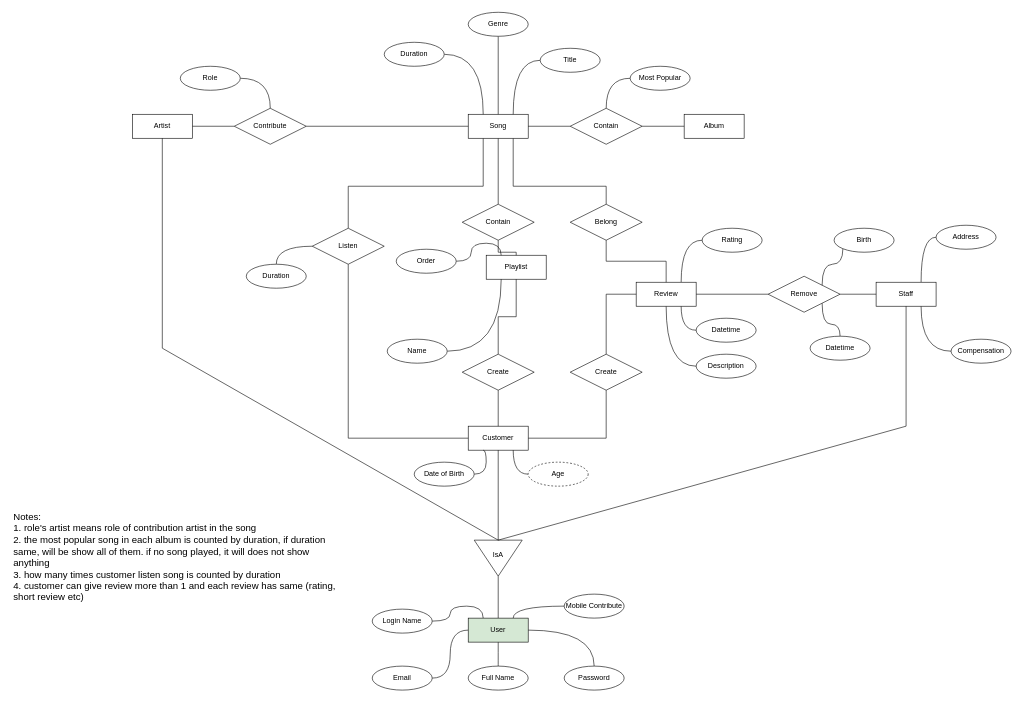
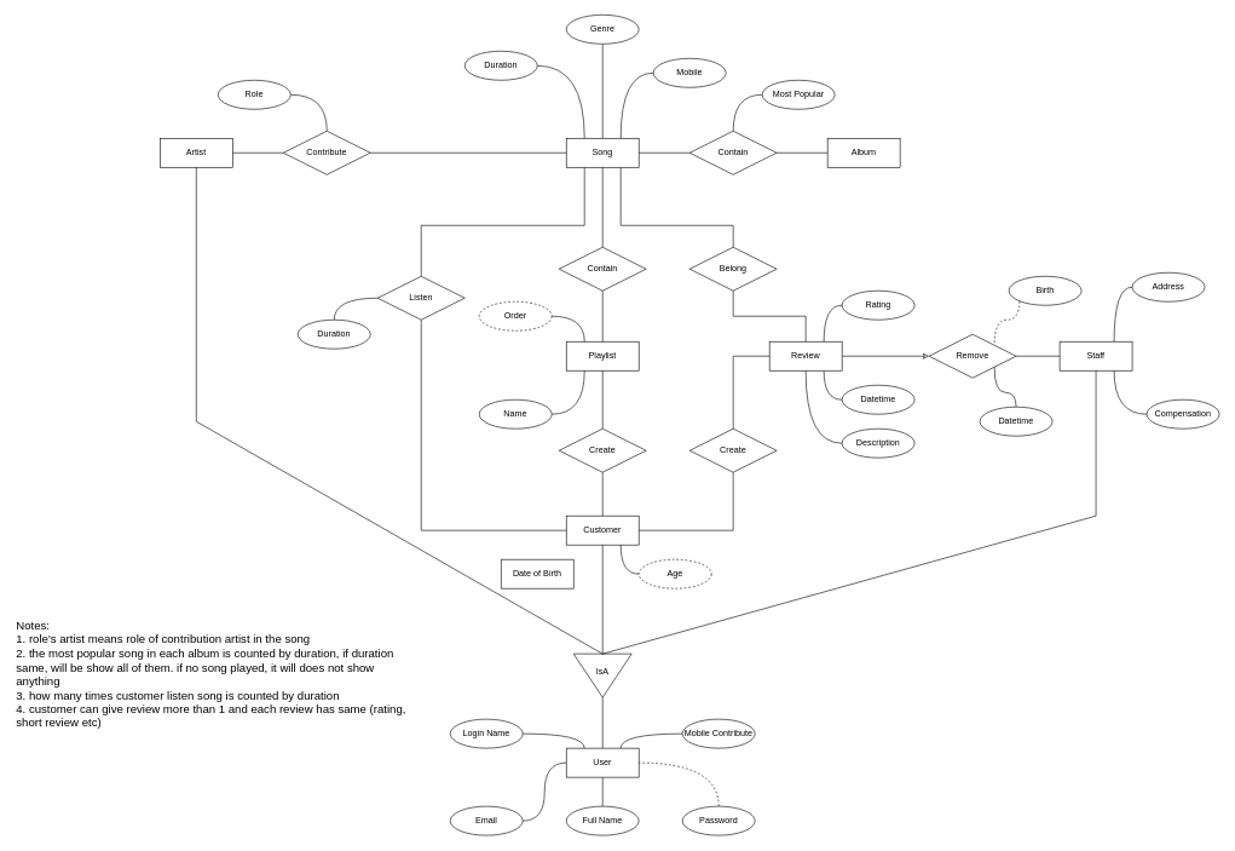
  <mxCell id="0" />
  <mxCell id="1" parent="0" />
  <mxCell id="2" style="edgeStyle=orthogonalEdgeStyle;rounded=0;orthogonalLoop=1;jettySize=auto;html=1;exitX=0.25;exitY=1;exitDx=0;exitDy=0;endArrow=none;endFill=0;" edge="1" parent="1" source="5" target="27"><mxGeometry relative="1" as="geometry"><Array as="points"><mxPoint x="805" y="310" /><mxPoint x="580" y="310" /></Array></mxGeometry></mxCell>
  <mxCell id="3" style="edgeStyle=orthogonalEdgeStyle;rounded=0;orthogonalLoop=1;jettySize=auto;html=1;exitX=0.5;exitY=1;exitDx=0;exitDy=0;endArrow=none;endFill=0;" edge="1" parent="1" source="5" target="44"><mxGeometry relative="1" as="geometry" /></mxCell>
  <mxCell id="4" style="edgeStyle=orthogonalEdgeStyle;rounded=0;orthogonalLoop=1;jettySize=auto;html=1;exitX=0.75;exitY=1;exitDx=0;exitDy=0;entryX=0.5;entryY=0;entryDx=0;entryDy=0;endArrow=none;endFill=0;" edge="1" parent="1" source="5" target="54"><mxGeometry relative="1" as="geometry"><Array as="points"><mxPoint x="855" y="310" /><mxPoint x="1010" y="310" /></Array></mxGeometry></mxCell>
  <mxCell id="5" value="Song" style="whiteSpace=wrap;html=1;align=center;" vertex="1" parent="1"><mxGeometry x="780" y="190" width="100" height="40" as="geometry" /></mxCell>
  <mxCell id="6" value="Album" style="whiteSpace=wrap;html=1;align=center;" vertex="1" parent="1"><mxGeometry x="1140" y="190" width="100" height="40" as="geometry" /></mxCell>
  <mxCell id="7" style="edgeStyle=orthogonalEdgeStyle;rounded=0;orthogonalLoop=1;jettySize=auto;html=1;exitX=1;exitY=0.5;exitDx=0;exitDy=0;endArrow=none;endFill=0;" edge="1" parent="1" source="8" target="56"><mxGeometry relative="1" as="geometry" /></mxCell>
  <mxCell id="8" value="Customer" style="whiteSpace=wrap;html=1;align=center;" vertex="1" parent="1"><mxGeometry x="780" y="710" width="100" height="40" as="geometry" /></mxCell>
  <mxCell id="9" style="edgeStyle=orthogonalEdgeStyle;rounded=0;orthogonalLoop=1;jettySize=auto;html=1;exitX=1;exitY=0.5;exitDx=0;exitDy=0;entryX=0;entryY=0.5;entryDx=0;entryDy=0;endArrow=none;endFill=0;" edge="1" parent="1" source="10" target="18"><mxGeometry relative="1" as="geometry" /></mxCell>
  <mxCell id="10" value="Artist" style="whiteSpace=wrap;html=1;align=center;" vertex="1" parent="1"><mxGeometry x="220" y="190" width="100" height="40" as="geometry" /></mxCell>
  <mxCell id="11" style="edgeStyle=orthogonalEdgeStyle;rounded=0;orthogonalLoop=1;jettySize=auto;html=1;exitX=0.5;exitY=1;exitDx=0;exitDy=0;endArrow=none;endFill=0;" edge="1" parent="1" source="12" target="5"><mxGeometry relative="1" as="geometry" /></mxCell>
  <mxCell id="12" value="Genre" style="ellipse;whiteSpace=wrap;html=1;align=center;" vertex="1" parent="1"><mxGeometry x="780" y="20" width="100" height="40" as="geometry" /></mxCell>
  <mxCell id="13" style="edgeStyle=orthogonalEdgeStyle;rounded=0;orthogonalLoop=1;jettySize=auto;html=1;exitX=1;exitY=0.5;exitDx=0;exitDy=0;entryX=0.25;entryY=0;entryDx=0;entryDy=0;endArrow=none;endFill=0;curved=1;" edge="1" parent="1" source="14" target="5"><mxGeometry relative="1" as="geometry" /></mxCell>
  <mxCell id="14" value="Duration" style="ellipse;whiteSpace=wrap;html=1;align=center;" vertex="1" parent="1"><mxGeometry x="640" y="70" width="100" height="40" as="geometry" /></mxCell>
  <mxCell id="15" style="edgeStyle=orthogonalEdgeStyle;rounded=0;orthogonalLoop=1;jettySize=auto;html=1;exitX=0;exitY=0.5;exitDx=0;exitDy=0;entryX=0.75;entryY=0;entryDx=0;entryDy=0;curved=1;endArrow=none;endFill=0;" edge="1" parent="1" source="16" target="5"><mxGeometry relative="1" as="geometry" /></mxCell>
- <mxCell id="16" value="Title" style="ellipse;whiteSpace=wrap;html=1;align=center;" vertex="1" parent="1"><mxGeometry x="900" y="80" width="100" height="40" as="geometry" /></mxCell>
+ <mxCell id="16" value="Mobile" style="ellipse;whiteSpace=wrap;html=1;align=center;" vertex="1" parent="1"><mxGeometry x="900" y="80" width="100" height="40" as="geometry" /></mxCell>
  <mxCell id="17" style="edgeStyle=orthogonalEdgeStyle;rounded=0;orthogonalLoop=1;jettySize=auto;html=1;exitX=1;exitY=0.5;exitDx=0;exitDy=0;entryX=0;entryY=0.5;entryDx=0;entryDy=0;endArrow=none;endFill=0;" edge="1" parent="1" source="18" target="5"><mxGeometry relative="1" as="geometry" /></mxCell>
  <mxCell id="18" value="Contribute" style="shape=rhombus;perimeter=rhombusPerimeter;whiteSpace=wrap;html=1;align=center;" vertex="1" parent="1"><mxGeometry x="390" y="180" width="120" height="60" as="geometry" /></mxCell>
  <mxCell id="19" style="edgeStyle=orthogonalEdgeStyle;rounded=0;orthogonalLoop=1;jettySize=auto;html=1;exitX=1;exitY=0.5;exitDx=0;exitDy=0;entryX=0.5;entryY=0;entryDx=0;entryDy=0;curved=1;endArrow=none;endFill=0;" edge="1" parent="1" source="20" target="18"><mxGeometry relative="1" as="geometry" /></mxCell>
  <mxCell id="20" value="Role" style="ellipse;whiteSpace=wrap;html=1;align=center;" vertex="1" parent="1"><mxGeometry x="300" y="110" width="100" height="40" as="geometry" /></mxCell>
  <mxCell id="21" style="edgeStyle=orthogonalEdgeStyle;rounded=0;orthogonalLoop=1;jettySize=auto;html=1;exitX=0;exitY=0.5;exitDx=0;exitDy=0;endArrow=none;endFill=0;" edge="1" parent="1" source="24" target="5"><mxGeometry relative="1" as="geometry" /></mxCell>
  <mxCell id="22" style="edgeStyle=orthogonalEdgeStyle;rounded=0;orthogonalLoop=1;jettySize=auto;html=1;exitX=1;exitY=0.5;exitDx=0;exitDy=0;endArrow=none;endFill=0;" edge="1" parent="1" source="24" target="6"><mxGeometry relative="1" as="geometry" /></mxCell>
  <mxCell id="23" style="edgeStyle=orthogonalEdgeStyle;rounded=0;orthogonalLoop=1;jettySize=auto;html=1;exitX=0.5;exitY=0;exitDx=0;exitDy=0;entryX=0;entryY=0.5;entryDx=0;entryDy=0;curved=1;endArrow=none;endFill=0;" edge="1" parent="1" source="24" target="25"><mxGeometry relative="1" as="geometry" /></mxCell>
  <mxCell id="24" value="Contain" style="shape=rhombus;perimeter=rhombusPerimeter;whiteSpace=wrap;html=1;align=center;" vertex="1" parent="1"><mxGeometry x="950" y="180" width="120" height="60" as="geometry" /></mxCell>
  <mxCell id="25" value="Most Popular" style="ellipse;whiteSpace=wrap;html=1;align=center;" vertex="1" parent="1"><mxGeometry x="1050" y="110" width="100" height="40" as="geometry" /></mxCell>
  <mxCell id="26" style="edgeStyle=orthogonalEdgeStyle;rounded=0;orthogonalLoop=1;jettySize=auto;html=1;exitX=0.5;exitY=1;exitDx=0;exitDy=0;endArrow=none;endFill=0;entryX=0;entryY=0.5;entryDx=0;entryDy=0;" edge="1" parent="1" source="27" target="8"><mxGeometry relative="1" as="geometry" /></mxCell>
  <mxCell id="27" value="Listen" style="shape=rhombus;perimeter=rhombusPerimeter;whiteSpace=wrap;html=1;align=center;" vertex="1" parent="1"><mxGeometry x="520" y="380" width="120" height="60" as="geometry" /></mxCell>
  <mxCell id="28" style="edgeStyle=orthogonalEdgeStyle;rounded=0;orthogonalLoop=1;jettySize=auto;html=1;exitX=0.5;exitY=0;exitDx=0;exitDy=0;entryX=0;entryY=0.5;entryDx=0;entryDy=0;curved=1;endArrow=none;endFill=0;" edge="1" parent="1" source="29" target="27"><mxGeometry relative="1" as="geometry" /></mxCell>
  <mxCell id="29" value="Duration" style="ellipse;whiteSpace=wrap;html=1;align=center;" vertex="1" parent="1"><mxGeometry x="410" y="440" width="100" height="40" as="geometry" /></mxCell>
- <mxCell id="30" value="Rating" style="ellipse;whiteSpace=wrap;html=1;align=center;" vertex="1" parent="1"><mxGeometry x="1170" y="380" width="100" height="40" as="geometry" /></mxCell>
+ <mxCell id="30" value="Rating" style="ellipse;whiteSpace=wrap;html=1;align=center;" vertex="1" parent="1"><mxGeometry x="1160" y="400" width="100" height="40" as="geometry" /></mxCell>
  <mxCell id="31" value="Description" style="ellipse;whiteSpace=wrap;html=1;align=center;" vertex="1" parent="1"><mxGeometry x="1160" y="590" width="100" height="40" as="geometry" /></mxCell>
  <mxCell id="32" value="Datetime" style="ellipse;whiteSpace=wrap;html=1;align=center;" vertex="1" parent="1"><mxGeometry x="1160" y="530" width="100" height="40" as="geometry" /></mxCell>
  <mxCell id="33" style="edgeStyle=orthogonalEdgeStyle;rounded=0;orthogonalLoop=1;jettySize=auto;html=1;exitX=0.75;exitY=0;exitDx=0;exitDy=0;entryX=0;entryY=0.5;entryDx=0;entryDy=0;curved=1;endArrow=none;endFill=0;" edge="1" parent="1" source="35" target="83"><mxGeometry relative="1" as="geometry" /></mxCell>
  <mxCell id="34" style="edgeStyle=orthogonalEdgeStyle;rounded=0;orthogonalLoop=1;jettySize=auto;html=1;exitX=0.75;exitY=1;exitDx=0;exitDy=0;entryX=0;entryY=0.5;entryDx=0;entryDy=0;curved=1;endArrow=none;endFill=0;" edge="1" parent="1" source="35" target="84"><mxGeometry relative="1" as="geometry" /></mxCell>
  <mxCell id="35" value="Staff" style="whiteSpace=wrap;html=1;align=center;" vertex="1" parent="1"><mxGeometry x="1460" y="470" width="100" height="40" as="geometry" /></mxCell>
  <mxCell id="36" style="edgeStyle=orthogonalEdgeStyle;rounded=0;orthogonalLoop=1;jettySize=auto;html=1;exitX=1;exitY=0.5;exitDx=0;exitDy=0;endArrow=none;endFill=0;" edge="1" parent="1" source="38" target="35"><mxGeometry relative="1" as="geometry" /></mxCell>
  <mxCell id="37" style="edgeStyle=orthogonalEdgeStyle;rounded=0;orthogonalLoop=1;jettySize=auto;html=1;exitX=1;exitY=1;exitDx=0;exitDy=0;curved=1;endArrow=none;endFill=0;" edge="1" parent="1" source="38" target="39"><mxGeometry relative="1" as="geometry" /></mxCell>
  <mxCell id="38" value="Remove" style="shape=rhombus;perimeter=rhombusPerimeter;whiteSpace=wrap;html=1;align=center;" vertex="1" parent="1"><mxGeometry x="1280" y="460" width="120" height="60" as="geometry" /></mxCell>
  <mxCell id="39" value="Datetime" style="ellipse;whiteSpace=wrap;html=1;align=center;" vertex="1" parent="1"><mxGeometry x="1350" y="560" width="100" height="40" as="geometry" /></mxCell>
- <mxCell id="40" style="edgeStyle=orthogonalEdgeStyle;rounded=0;orthogonalLoop=1;jettySize=auto;html=1;exitX=0;exitY=1;exitDx=0;exitDy=0;entryX=1;entryY=0;entryDx=0;entryDy=0;curved=1;endArrow=none;endFill=0;" edge="1" parent="1" source="41" target="38"><mxGeometry relative="1" as="geometry" /></mxCell>
+ <mxCell id="40" style="edgeStyle=orthogonalEdgeStyle;rounded=0;orthogonalLoop=1;jettySize=auto;html=1;exitX=0;exitY=1;exitDx=0;exitDy=0;entryX=1;entryY=0;entryDx=0;entryDy=0;curved=1;endArrow=none;endFill=0;dashed=1;" edge="1" parent="1" source="41" target="38"><mxGeometry relative="1" as="geometry" /></mxCell>
  <mxCell id="41" value="Birth" style="ellipse;whiteSpace=wrap;html=1;align=center;" vertex="1" parent="1"><mxGeometry x="1390" y="380" width="100" height="40" as="geometry" /></mxCell>
- <mxCell id="42" value="Playlist" style="whiteSpace=wrap;html=1;align=center;" vertex="1" parent="1"><mxGeometry x="810" y="425" width="100" height="40" as="geometry" /></mxCell>
+ <mxCell id="42" value="Playlist" style="whiteSpace=wrap;html=1;align=center;" vertex="1" parent="1"><mxGeometry x="780" y="470" width="100" height="40" as="geometry" /></mxCell>
  <mxCell id="43" style="edgeStyle=orthogonalEdgeStyle;rounded=0;orthogonalLoop=1;jettySize=auto;html=1;exitX=0.5;exitY=1;exitDx=0;exitDy=0;endArrow=none;endFill=0;" edge="1" parent="1" source="44" target="42"><mxGeometry relative="1" as="geometry" /></mxCell>
  <mxCell id="44" value="Contain" style="shape=rhombus;perimeter=rhombusPerimeter;whiteSpace=wrap;html=1;align=center;" vertex="1" parent="1"><mxGeometry x="770" y="340" width="120" height="60" as="geometry" /></mxCell>
  <mxCell id="45" style="edgeStyle=orthogonalEdgeStyle;rounded=0;orthogonalLoop=1;jettySize=auto;html=1;exitX=0.5;exitY=1;exitDx=0;exitDy=0;endArrow=none;endFill=0;" edge="1" parent="1" source="47" target="8"><mxGeometry relative="1" as="geometry" /></mxCell>
  <mxCell id="46" style="edgeStyle=orthogonalEdgeStyle;rounded=0;orthogonalLoop=1;jettySize=auto;html=1;exitX=0.5;exitY=0;exitDx=0;exitDy=0;entryX=0.5;entryY=1;entryDx=0;entryDy=0;endArrow=none;endFill=0;" edge="1" parent="1" source="47" target="42"><mxGeometry relative="1" as="geometry" /></mxCell>
  <mxCell id="47" value="Create" style="shape=rhombus;perimeter=rhombusPerimeter;whiteSpace=wrap;html=1;align=center;" vertex="1" parent="1"><mxGeometry x="770" y="590" width="120" height="60" as="geometry" /></mxCell>
- <mxCell id="48" style="edgeStyle=orthogonalEdgeStyle;rounded=0;orthogonalLoop=1;jettySize=auto;html=1;exitX=1;exitY=0.5;exitDx=0;exitDy=0;endArrow=none;endFill=0;" edge="1" parent="1" source="52" target="38"><mxGeometry relative="1" as="geometry" /></mxCell>
+ <mxCell id="48" style="edgeStyle=orthogonalEdgeStyle;rounded=0;orthogonalLoop=1;jettySize=auto;html=1;exitX=1;exitY=0.5;exitDx=0;exitDy=0;endArrow=classic;endFill=0;" edge="1" parent="1" source="52" target="38"><mxGeometry relative="1" as="geometry" /></mxCell>
  <mxCell id="49" style="edgeStyle=orthogonalEdgeStyle;rounded=0;orthogonalLoop=1;jettySize=auto;html=1;exitX=0.75;exitY=1;exitDx=0;exitDy=0;entryX=0;entryY=0.5;entryDx=0;entryDy=0;curved=1;endArrow=none;endFill=0;" edge="1" parent="1" source="52" target="32"><mxGeometry relative="1" as="geometry" /></mxCell>
  <mxCell id="50" style="edgeStyle=orthogonalEdgeStyle;rounded=0;orthogonalLoop=1;jettySize=auto;html=1;exitX=0.5;exitY=1;exitDx=0;exitDy=0;endArrow=none;endFill=0;curved=1;entryX=0;entryY=0.5;entryDx=0;entryDy=0;" edge="1" parent="1" source="52" target="31"><mxGeometry relative="1" as="geometry" /></mxCell>
  <mxCell id="51" style="edgeStyle=orthogonalEdgeStyle;rounded=0;orthogonalLoop=1;jettySize=auto;html=1;exitX=0.75;exitY=0;exitDx=0;exitDy=0;entryX=0;entryY=0.5;entryDx=0;entryDy=0;endArrow=none;endFill=0;curved=1;" edge="1" parent="1" source="52" target="30"><mxGeometry relative="1" as="geometry" /></mxCell>
  <mxCell id="52" value="Review" style="whiteSpace=wrap;html=1;align=center;" vertex="1" parent="1"><mxGeometry x="1060" y="470" width="100" height="40" as="geometry" /></mxCell>
  <mxCell id="53" style="edgeStyle=orthogonalEdgeStyle;rounded=0;orthogonalLoop=1;jettySize=auto;html=1;exitX=0.5;exitY=1;exitDx=0;exitDy=0;entryX=0.5;entryY=0;entryDx=0;entryDy=0;endArrow=none;endFill=0;" edge="1" parent="1" source="54" target="52"><mxGeometry relative="1" as="geometry"><mxPoint x="1050" y="400" as="sourcePoint" /></mxGeometry></mxCell>
  <mxCell id="54" value="Belong" style="shape=rhombus;perimeter=rhombusPerimeter;whiteSpace=wrap;html=1;align=center;" vertex="1" parent="1"><mxGeometry x="950" y="340" width="120" height="60" as="geometry" /></mxCell>
  <mxCell id="55" style="edgeStyle=orthogonalEdgeStyle;rounded=0;orthogonalLoop=1;jettySize=auto;html=1;exitX=0.5;exitY=0;exitDx=0;exitDy=0;entryX=0;entryY=0.5;entryDx=0;entryDy=0;endArrow=none;endFill=0;" edge="1" parent="1" source="56" target="52"><mxGeometry relative="1" as="geometry" /></mxCell>
  <mxCell id="56" value="Create" style="shape=rhombus;perimeter=rhombusPerimeter;whiteSpace=wrap;html=1;align=center;" vertex="1" parent="1"><mxGeometry x="950" y="590" width="120" height="60" as="geometry" /></mxCell>
  <mxCell id="57" style="edgeStyle=orthogonalEdgeStyle;rounded=0;orthogonalLoop=1;jettySize=auto;html=1;exitX=1;exitY=0.5;exitDx=0;exitDy=0;entryX=0.25;entryY=0;entryDx=0;entryDy=0;curved=1;endArrow=none;endFill=0;" edge="1" parent="1" source="58" target="42"><mxGeometry relative="1" as="geometry" /></mxCell>
- <mxCell id="58" value="Order" style="ellipse;whiteSpace=wrap;html=1;align=center;" vertex="1" parent="1"><mxGeometry x="660" y="415" width="100" height="40" as="geometry" /></mxCell>
+ <mxCell id="58" value="Order" style="ellipse;whiteSpace=wrap;html=1;align=center;dashed=1;" vertex="1" parent="1"><mxGeometry x="660" y="415" width="100" height="40" as="geometry" /></mxCell>
  <mxCell id="59" style="edgeStyle=orthogonalEdgeStyle;rounded=0;orthogonalLoop=1;jettySize=auto;html=1;exitX=1;exitY=0.5;exitDx=0;exitDy=0;entryX=0.25;entryY=1;entryDx=0;entryDy=0;curved=1;endArrow=none;endFill=0;" edge="1" parent="1" source="60" target="42"><mxGeometry relative="1" as="geometry" /></mxCell>
- <mxCell id="60" value="Name" style="ellipse;whiteSpace=wrap;html=1;align=center;" vertex="1" parent="1"><mxGeometry x="645" y="565" width="100" height="40" as="geometry" /></mxCell>
+ <mxCell id="60" value="Name" style="ellipse;whiteSpace=wrap;html=1;align=center;" vertex="1" parent="1"><mxGeometry x="660" y="550" width="100" height="40" as="geometry" /></mxCell>
  <mxCell id="61" style="edgeStyle=orthogonalEdgeStyle;rounded=0;orthogonalLoop=1;jettySize=auto;html=1;exitX=0.5;exitY=0;exitDx=0;exitDy=0;entryX=0.5;entryY=1;entryDx=0;entryDy=0;curved=1;endArrow=none;endFill=0;" edge="1" parent="1" source="62" target="72"><mxGeometry relative="1" as="geometry" /></mxCell>
  <mxCell id="62" value="Full Name" style="ellipse;whiteSpace=wrap;html=1;align=center;" vertex="1" parent="1"><mxGeometry x="780" y="1110" width="100" height="40" as="geometry" /></mxCell>
  <mxCell id="63" style="edgeStyle=orthogonalEdgeStyle;rounded=0;orthogonalLoop=1;jettySize=auto;html=1;exitX=1;exitY=0.5;exitDx=0;exitDy=0;entryX=0;entryY=0.5;entryDx=0;entryDy=0;curved=1;endArrow=none;endFill=0;" edge="1" parent="1" source="64" target="72"><mxGeometry relative="1" as="geometry" /></mxCell>
  <mxCell id="64" value="Email" style="ellipse;whiteSpace=wrap;html=1;align=center;" vertex="1" parent="1"><mxGeometry x="620" y="1110" width="100" height="40" as="geometry" /></mxCell>
  <mxCell id="65" style="edgeStyle=orthogonalEdgeStyle;rounded=0;orthogonalLoop=1;jettySize=auto;html=1;exitX=1;exitY=0.5;exitDx=0;exitDy=0;entryX=0.25;entryY=0;entryDx=0;entryDy=0;curved=1;endArrow=none;endFill=0;" edge="1" parent="1" source="66" target="72"><mxGeometry relative="1" as="geometry" /></mxCell>
- <mxCell id="66" value="Login Name" style="ellipse;whiteSpace=wrap;html=1;align=center;" vertex="1" parent="1"><mxGeometry x="620" y="1015" width="100" height="40" as="geometry" /></mxCell>
- <mxCell id="67" style="edgeStyle=orthogonalEdgeStyle;rounded=0;orthogonalLoop=1;jettySize=auto;html=1;exitX=0.5;exitY=0;exitDx=0;exitDy=0;entryX=1;entryY=0.5;entryDx=0;entryDy=0;endArrow=none;endFill=0;curved=1;" edge="1" parent="1" source="68" target="72"><mxGeometry relative="1" as="geometry" /></mxCell>
+ <mxCell id="66" value="Login Name" style="ellipse;whiteSpace=wrap;html=1;align=center;" vertex="1" parent="1"><mxGeometry x="620" y="990" width="100" height="40" as="geometry" /></mxCell>
+ <mxCell id="67" style="edgeStyle=orthogonalEdgeStyle;rounded=0;orthogonalLoop=1;jettySize=auto;html=1;exitX=0.5;exitY=0;exitDx=0;exitDy=0;entryX=1;entryY=0.5;entryDx=0;entryDy=0;endArrow=none;endFill=0;curved=1;dashed=1;" edge="1" parent="1" source="68" target="72"><mxGeometry relative="1" as="geometry" /></mxCell>
  <mxCell id="68" value="Password" style="ellipse;whiteSpace=wrap;html=1;align=center;" vertex="1" parent="1"><mxGeometry x="940" y="1110" width="100" height="40" as="geometry" /></mxCell>
  <mxCell id="69" style="edgeStyle=orthogonalEdgeStyle;rounded=0;orthogonalLoop=1;jettySize=auto;html=1;exitX=0;exitY=0.5;exitDx=0;exitDy=0;entryX=0.75;entryY=0;entryDx=0;entryDy=0;curved=1;endArrow=none;endFill=0;" edge="1" parent="1" source="70" target="72"><mxGeometry relative="1" as="geometry" /></mxCell>
  <mxCell id="70" value="Mobile Contribute" style="ellipse;whiteSpace=wrap;html=1;align=center;" vertex="1" parent="1"><mxGeometry x="940" y="990" width="100" height="40" as="geometry" /></mxCell>
  <mxCell id="71" style="edgeStyle=orthogonalEdgeStyle;rounded=0;orthogonalLoop=1;jettySize=auto;html=1;exitX=0.5;exitY=0;exitDx=0;exitDy=0;entryX=1;entryY=0.5;entryDx=0;entryDy=0;endArrow=none;endFill=0;" edge="1" parent="1" source="72" target="74"><mxGeometry relative="1" as="geometry"><mxPoint x="810" y="990" as="targetPoint" /></mxGeometry></mxCell>
- <mxCell id="72" value="User" style="whiteSpace=wrap;html=1;align=center;fillColor=#d5e8d4;" vertex="1" parent="1"><mxGeometry x="780" y="1030" width="100" height="40" as="geometry" /></mxCell>
+ <mxCell id="72" value="User" style="whiteSpace=wrap;html=1;align=center;" vertex="1" parent="1"><mxGeometry x="780" y="1030" width="100" height="40" as="geometry" /></mxCell>
  <mxCell id="73" value="" style="group" connectable="0" vertex="1" parent="1"><mxGeometry x="790" y="900" width="80" height="60" as="geometry" /></mxCell>
  <mxCell id="74" value="" style="triangle;whiteSpace=wrap;html=1;rotation=90;" vertex="1" parent="73"><mxGeometry x="10" y="-10" width="60" height="80" as="geometry" /></mxCell>
  <mxCell id="75" value="IsA" style="text;html=1;align=center;verticalAlign=middle;whiteSpace=wrap;rounded=0;" vertex="1" parent="73"><mxGeometry x="10" y="10" width="60" height="30" as="geometry" /></mxCell>
  <mxCell id="76" style="edgeStyle=orthogonalEdgeStyle;rounded=0;orthogonalLoop=1;jettySize=auto;html=1;exitX=0;exitY=0.5;exitDx=0;exitDy=0;endArrow=none;endFill=0;" edge="1" parent="1" source="74" target="8"><mxGeometry relative="1" as="geometry" /></mxCell>
  <mxCell id="77" style="rounded=0;orthogonalLoop=1;jettySize=auto;html=1;exitX=0;exitY=0.5;exitDx=0;exitDy=0;endArrow=none;endFill=0;" edge="1" parent="1" source="74" target="35"><mxGeometry relative="1" as="geometry"><Array as="points"><mxPoint x="1510" y="710" /></Array></mxGeometry></mxCell>
  <mxCell id="78" style="rounded=0;orthogonalLoop=1;jettySize=auto;html=1;exitX=0;exitY=0.5;exitDx=0;exitDy=0;endArrow=none;endFill=0;" edge="1" parent="1" source="74" target="10"><mxGeometry relative="1" as="geometry"><Array as="points"><mxPoint x="270" y="580" /></Array></mxGeometry></mxCell>
  <mxCell id="79" style="edgeStyle=orthogonalEdgeStyle;rounded=0;orthogonalLoop=1;jettySize=auto;html=1;exitX=0;exitY=0.5;exitDx=0;exitDy=0;entryX=0.75;entryY=1;entryDx=0;entryDy=0;curved=1;endArrow=none;endFill=0;" edge="1" parent="1" source="80" target="8"><mxGeometry relative="1" as="geometry" /></mxCell>
  <mxCell id="80" value="Age" style="ellipse;whiteSpace=wrap;html=1;align=center;dashed=1;" vertex="1" parent="1"><mxGeometry x="880" y="770" width="100" height="40" as="geometry" /></mxCell>
- <mxCell id="81" style="edgeStyle=orthogonalEdgeStyle;rounded=0;orthogonalLoop=1;jettySize=auto;html=1;exitX=1;exitY=0.5;exitDx=0;exitDy=0;entryX=0.25;entryY=1;entryDx=0;entryDy=0;endArrow=none;endFill=0;curved=1;" edge="1" parent="1" source="82" target="8"><mxGeometry relative="1" as="geometry" /></mxCell>
- <mxCell id="82" value="Date of Birth" style="ellipse;whiteSpace=wrap;html=1;align=center;" vertex="1" parent="1"><mxGeometry x="690" y="770" width="100" height="40" as="geometry" /></mxCell>
+ <mxCell id="82" value="Date of Birth" style="whiteSpace=wrap;html=1;align=center;rounded=0;" vertex="1" parent="1"><mxGeometry x="690" y="770" width="100" height="40" as="geometry" /></mxCell>
  <mxCell id="83" value="Address" style="ellipse;whiteSpace=wrap;html=1;align=center;" vertex="1" parent="1"><mxGeometry x="1560" y="375" width="100" height="40" as="geometry" /></mxCell>
- <mxCell id="84" value="Compensation" style="ellipse;whiteSpace=wrap;html=1;align=center;" vertex="1" parent="1"><mxGeometry x="1585" y="565" width="100" height="40" as="geometry" /></mxCell>
+ <mxCell id="84" value="Compensation" style="ellipse;whiteSpace=wrap;html=1;align=center;" vertex="1" parent="1"><mxGeometry x="1580" y="550" width="100" height="40" as="geometry" /></mxCell>
  <mxCell id="85" value="&lt;font style=&quot;font-size: 16px;&quot;&gt;Notes:&lt;br&gt;1. role's artist means role of contribution artist in the song&lt;br&gt;2. the most popular song in each album is counted by duration, if duration same, will be show all of them. if no song played, it will does not show anything&lt;br&gt;3. how many times customer listen song is counted by duration&lt;br&gt;4. customer can give review more than 1 and each review has same (rating, short review etc)&lt;/font&gt;" style="text;whiteSpace=wrap;html=1;" vertex="1" parent="1"><mxGeometry x="20" y="845" width="560" height="170" as="geometry" /></mxCell>
